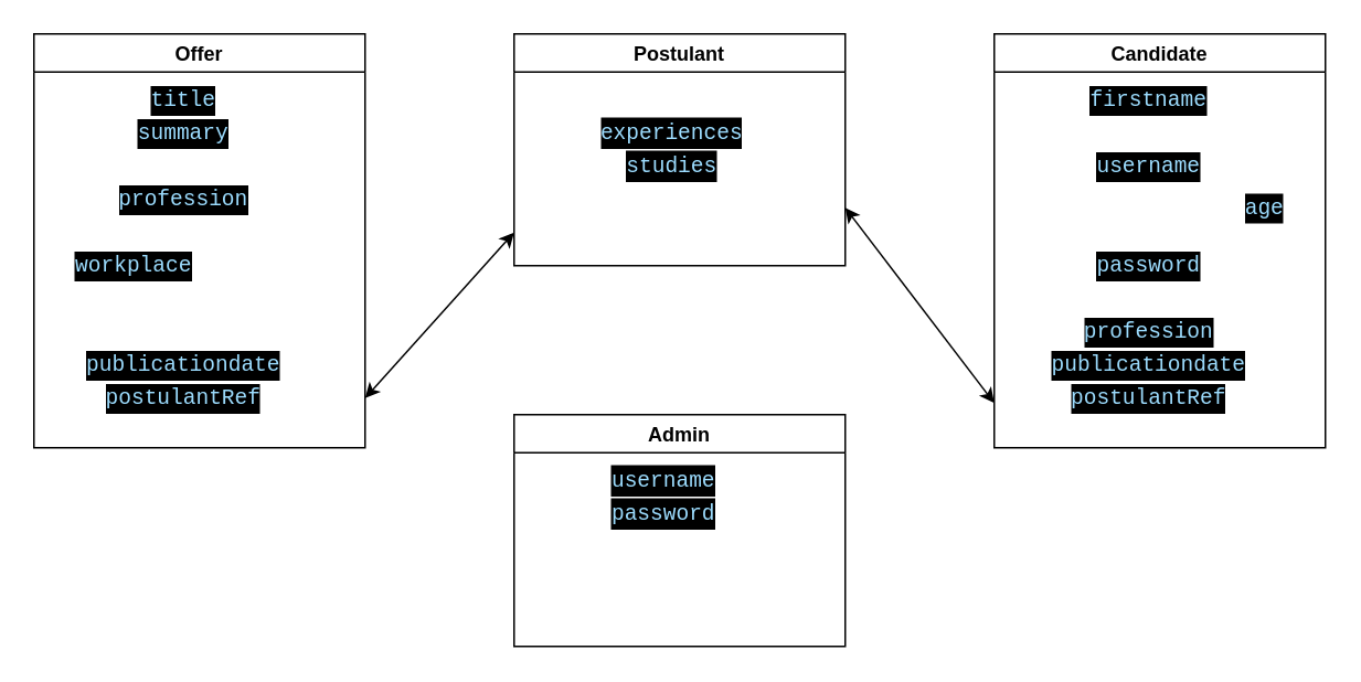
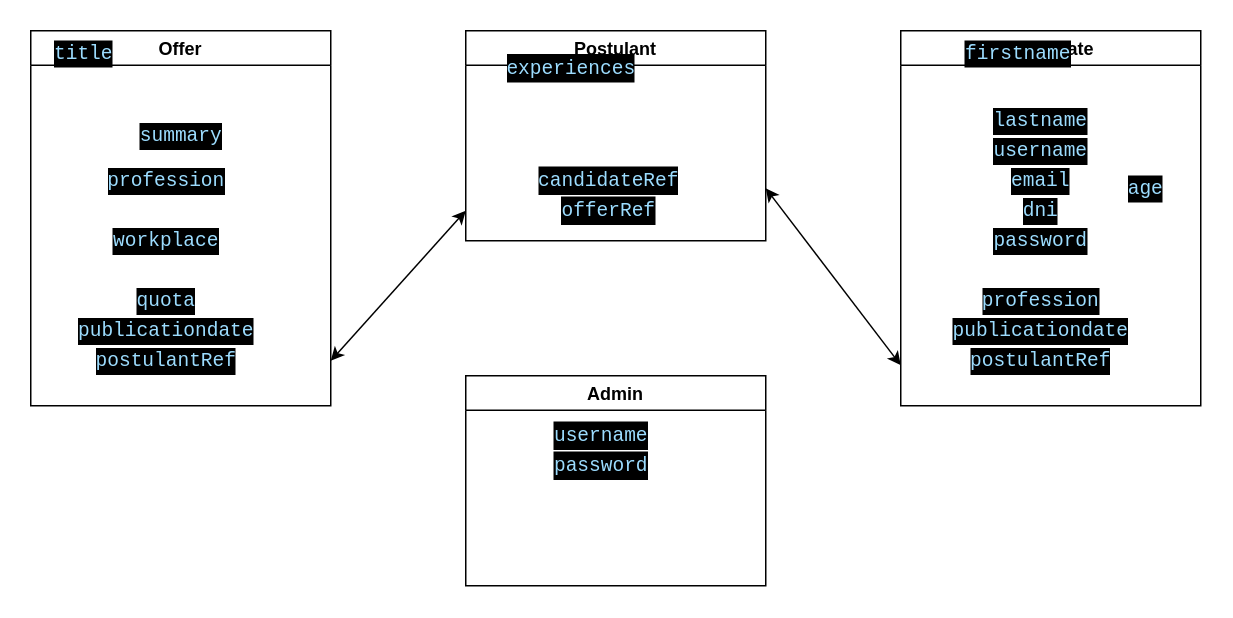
  <mxCell id="0" />
  <mxCell id="1" parent="0" />
  <mxCell id="2" value="Offer" style="swimlane;" vertex="1" parent="1"><mxGeometry x="20" y="20" width="200" height="250" as="geometry" /></mxCell>
- <mxCell id="3" value="&lt;div style=&quot;color: rgb(255 , 255 , 255) ; background-color: rgb(0 , 0 , 0) ; font-family: &amp;#34;fira code retina&amp;#34; , &amp;#34;consolas&amp;#34; , &amp;#34;courier new&amp;#34; , monospace ; font-size: 13px ; line-height: 18px&quot;&gt;&lt;span style=&quot;color: #9cdcfe&quot;&gt;summary&lt;/span&gt;&lt;/div&gt;" style="text;html=1;align=center;verticalAlign=middle;resizable=0;points=[];autosize=1;" vertex="1" parent="2"><mxGeometry x="55" y="50" width="70" height="20" as="geometry" /></mxCell>
- <mxCell id="4" value="&lt;div style=&quot;color: rgb(255 , 255 , 255) ; background-color: rgb(0 , 0 , 0) ; font-family: &amp;#34;fira code retina&amp;#34; , &amp;#34;consolas&amp;#34; , &amp;#34;courier new&amp;#34; , monospace ; font-size: 13px ; line-height: 18px&quot;&gt;&lt;span style=&quot;color: #9cdcfe&quot;&gt;title&lt;/span&gt;&lt;/div&gt;" style="text;html=1;align=center;verticalAlign=middle;resizable=0;points=[];autosize=1;" vertex="1" parent="2"><mxGeometry x="60" y="30" width="60" height="20" as="geometry" /></mxCell>
+ <mxCell id="3" value="&lt;div style=&quot;color: rgb(255 , 255 , 255) ; background-color: rgb(0 , 0 , 0) ; font-family: &amp;#34;fira code retina&amp;#34; , &amp;#34;consolas&amp;#34; , &amp;#34;courier new&amp;#34; , monospace ; font-size: 13px ; line-height: 18px&quot;&gt;&lt;span style=&quot;color: #9cdcfe&quot;&gt;summary&lt;/span&gt;&lt;/div&gt;" style="text;html=1;align=center;verticalAlign=middle;resizable=0;points=[];autosize=1;" vertex="1" parent="2"><mxGeometry x="65" y="60" width="70" height="20" as="geometry" /></mxCell>
+ <mxCell id="4" value="&lt;div style=&quot;color: rgb(255 , 255 , 255) ; background-color: rgb(0 , 0 , 0) ; font-family: &amp;#34;fira code retina&amp;#34; , &amp;#34;consolas&amp;#34; , &amp;#34;courier new&amp;#34; , monospace ; font-size: 13px ; line-height: 18px&quot;&gt;&lt;span style=&quot;color: #9cdcfe&quot;&gt;title&lt;/span&gt;&lt;/div&gt;" style="text;html=1;align=center;verticalAlign=middle;resizable=0;points=[];autosize=1;" vertex="1" parent="2"><mxGeometry x="5" y="5" width="60" height="20" as="geometry" /></mxCell>
  <mxCell id="5" value="&lt;div style=&quot;color: rgb(255 , 255 , 255) ; background-color: rgb(0 , 0 , 0) ; font-family: &amp;#34;fira code retina&amp;#34; , &amp;#34;consolas&amp;#34; , &amp;#34;courier new&amp;#34; , monospace ; font-size: 13px ; line-height: 18px&quot;&gt;&lt;span style=&quot;color: #9cdcfe&quot;&gt;profession&lt;/span&gt;&lt;/div&gt;" style="text;html=1;align=center;verticalAlign=middle;resizable=0;points=[];autosize=1;" vertex="1" parent="2"><mxGeometry x="40" y="90" width="100" height="20" as="geometry" /></mxCell>
- <mxCell id="6" value="&lt;div style=&quot;color: rgb(255 , 255 , 255) ; background-color: rgb(0 , 0 , 0) ; font-family: &amp;#34;fira code retina&amp;#34; , &amp;#34;consolas&amp;#34; , &amp;#34;courier new&amp;#34; , monospace ; font-size: 13px ; line-height: 18px&quot;&gt;&lt;span style=&quot;color: #9cdcfe&quot;&gt;workplace&lt;/span&gt;&lt;/div&gt;" style="text;html=1;align=center;verticalAlign=middle;resizable=0;points=[];autosize=1;" vertex="1" parent="2"><mxGeometry x="15" y="130" width="90" height="20" as="geometry" /></mxCell>
+ <mxCell id="6" value="&lt;div style=&quot;color: rgb(255 , 255 , 255) ; background-color: rgb(0 , 0 , 0) ; font-family: &amp;#34;fira code retina&amp;#34; , &amp;#34;consolas&amp;#34; , &amp;#34;courier new&amp;#34; , monospace ; font-size: 13px ; line-height: 18px&quot;&gt;&lt;span style=&quot;color: #9cdcfe&quot;&gt;workplace&lt;/span&gt;&lt;/div&gt;" style="text;html=1;align=center;verticalAlign=middle;resizable=0;points=[];autosize=1;" vertex="1" parent="2"><mxGeometry x="45" y="130" width="90" height="20" as="geometry" /></mxCell>
+ <mxCell id="7" value="&lt;div style=&quot;color: rgb(255 , 255 , 255) ; background-color: rgb(0 , 0 , 0) ; font-family: &amp;#34;fira code retina&amp;#34; , &amp;#34;consolas&amp;#34; , &amp;#34;courier new&amp;#34; , monospace ; font-size: 13px ; line-height: 18px&quot;&gt;&lt;span style=&quot;color: #9cdcfe&quot;&gt;quota&lt;/span&gt;&lt;/div&gt;" style="text;html=1;align=center;verticalAlign=middle;resizable=0;points=[];autosize=1;" vertex="1" parent="2"><mxGeometry x="60" y="170" width="60" height="20" as="geometry" /></mxCell>
  <mxCell id="8" value="&lt;div style=&quot;color: rgb(255 , 255 , 255) ; background-color: rgb(0 , 0 , 0) ; font-family: &amp;#34;fira code retina&amp;#34; , &amp;#34;consolas&amp;#34; , &amp;#34;courier new&amp;#34; , monospace ; font-size: 13px ; line-height: 18px&quot;&gt;&lt;span style=&quot;color: #9cdcfe&quot;&gt;publicationdate&lt;/span&gt;&lt;/div&gt;" style="text;html=1;align=center;verticalAlign=middle;resizable=0;points=[];autosize=1;" vertex="1" parent="2"><mxGeometry x="20" y="190" width="140" height="20" as="geometry" /></mxCell>
  <mxCell id="9" value="&lt;div style=&quot;color: rgb(255 , 255 , 255) ; background-color: rgb(0 , 0 , 0) ; font-family: &amp;#34;fira code retina&amp;#34; , &amp;#34;consolas&amp;#34; , &amp;#34;courier new&amp;#34; , monospace ; font-size: 13px ; line-height: 18px&quot;&gt;&lt;span style=&quot;color: #9cdcfe&quot;&gt;postulantRef&lt;/span&gt;&lt;/div&gt;" style="text;html=1;align=center;verticalAlign=middle;resizable=0;points=[];autosize=1;" vertex="1" parent="2"><mxGeometry x="35" y="210" width="110" height="20" as="geometry" /></mxCell>
  <mxCell id="10" value="Postulant" style="swimlane;" vertex="1" parent="1"><mxGeometry x="310" y="20" width="200" height="140" as="geometry" /></mxCell>
- <mxCell id="11" value="&lt;div style=&quot;background-color: rgb(0 , 0 , 0) ; line-height: 18px&quot;&gt;&lt;font color=&quot;#9cdcfe&quot; face=&quot;fira code retina, consolas, courier new, monospace&quot;&gt;&lt;span style=&quot;font-size: 13px&quot;&gt;experiences&lt;/span&gt;&lt;/font&gt;&lt;br&gt;&lt;/div&gt;" style="text;html=1;align=center;verticalAlign=middle;resizable=0;points=[];autosize=1;" vertex="1" parent="10"><mxGeometry x="45" y="50" width="100" height="20" as="geometry" /></mxCell>
- <mxCell id="12" value="&lt;div style=&quot;background-color: rgb(0 , 0 , 0) ; line-height: 18px&quot;&gt;&lt;font color=&quot;#9cdcfe&quot; face=&quot;fira code retina, consolas, courier new, monospace&quot;&gt;&lt;span style=&quot;font-size: 13px&quot;&gt;studies&lt;/span&gt;&lt;/font&gt;&lt;br&gt;&lt;/div&gt;" style="text;html=1;align=center;verticalAlign=middle;resizable=0;points=[];autosize=1;" vertex="1" parent="10"><mxGeometry x="60" y="70" width="70" height="20" as="geometry" /></mxCell>
+ <mxCell id="11" value="&lt;div style=&quot;background-color: rgb(0 , 0 , 0) ; line-height: 18px&quot;&gt;&lt;font color=&quot;#9cdcfe&quot; face=&quot;fira code retina, consolas, courier new, monospace&quot;&gt;&lt;span style=&quot;font-size: 13px&quot;&gt;experiences&lt;/span&gt;&lt;/font&gt;&lt;br&gt;&lt;/div&gt;" style="text;html=1;align=center;verticalAlign=middle;resizable=0;points=[];autosize=1;" vertex="1" parent="10"><mxGeometry x="20" y="15" width="100" height="20" as="geometry" /></mxCell>
+ <mxCell id="13" value="&lt;div style=&quot;background-color: rgb(0 , 0 , 0) ; line-height: 18px&quot;&gt;&lt;span style=&quot;color: rgb(156 , 220 , 254) ; font-family: &amp;#34;fira code retina&amp;#34; , &amp;#34;consolas&amp;#34; , &amp;#34;courier new&amp;#34; , monospace ; font-size: 13px&quot;&gt;candidateRef&lt;/span&gt;&lt;br&gt;&lt;/div&gt;" style="text;html=1;align=center;verticalAlign=middle;resizable=0;points=[];autosize=1;" vertex="1" parent="10"><mxGeometry x="40" y="90" width="110" height="20" as="geometry" /></mxCell>
+ <mxCell id="14" value="&lt;div style=&quot;background-color: rgb(0 , 0 , 0) ; line-height: 18px&quot;&gt;&lt;span style=&quot;color: rgb(156 , 220 , 254) ; font-family: &amp;#34;fira code retina&amp;#34; , &amp;#34;consolas&amp;#34; , &amp;#34;courier new&amp;#34; , monospace ; font-size: 13px&quot;&gt;offerRef&lt;/span&gt;&lt;br&gt;&lt;/div&gt;" style="text;html=1;align=center;verticalAlign=middle;resizable=0;points=[];autosize=1;" vertex="1" parent="10"><mxGeometry x="55" y="110" width="80" height="20" as="geometry" /></mxCell>
  <mxCell id="15" value="Candidate" style="swimlane;" vertex="1" parent="1"><mxGeometry x="600" y="20" width="200" height="250" as="geometry" /></mxCell>
+ <mxCell id="16" value="&lt;div style=&quot;color: rgb(255 , 255 , 255) ; background-color: rgb(0 , 0 , 0) ; font-family: &amp;#34;fira code retina&amp;#34; , &amp;#34;consolas&amp;#34; , &amp;#34;courier new&amp;#34; , monospace ; font-size: 13px ; line-height: 18px&quot;&gt;&lt;div style=&quot;font-family: &amp;#34;fira code retina&amp;#34; , &amp;#34;consolas&amp;#34; , &amp;#34;courier new&amp;#34; , monospace ; line-height: 18px&quot;&gt;&lt;span style=&quot;color: #9cdcfe&quot;&gt;lastname&lt;/span&gt;&lt;/div&gt;&lt;/div&gt;" style="text;html=1;align=center;verticalAlign=middle;resizable=0;points=[];autosize=1;" vertex="1" parent="15"><mxGeometry x="53" y="50" width="80" height="20" as="geometry" /></mxCell>
  <mxCell id="17" value="&lt;div style=&quot;color: rgb(255 , 255 , 255) ; background-color: rgb(0 , 0 , 0) ; font-family: &amp;#34;fira code retina&amp;#34; , &amp;#34;consolas&amp;#34; , &amp;#34;courier new&amp;#34; , monospace ; font-size: 13px ; line-height: 18px&quot;&gt;&lt;div style=&quot;font-family: &amp;#34;fira code retina&amp;#34; , &amp;#34;consolas&amp;#34; , &amp;#34;courier new&amp;#34; , monospace ; line-height: 18px&quot;&gt;&lt;span style=&quot;color: #9cdcfe&quot;&gt;username&lt;/span&gt;&lt;/div&gt;&lt;/div&gt;" style="text;html=1;align=center;verticalAlign=middle;resizable=0;points=[];autosize=1;" vertex="1" parent="15"><mxGeometry x="53" y="70" width="80" height="20" as="geometry" /></mxCell>
- <mxCell id="18" value="&lt;div style=&quot;color: rgb(255 , 255 , 255) ; background-color: rgb(0 , 0 , 0) ; font-family: &amp;#34;fira code retina&amp;#34; , &amp;#34;consolas&amp;#34; , &amp;#34;courier new&amp;#34; , monospace ; font-size: 13px ; line-height: 18px&quot;&gt;&lt;div style=&quot;font-family: &amp;#34;fira code retina&amp;#34; , &amp;#34;consolas&amp;#34; , &amp;#34;courier new&amp;#34; , monospace ; line-height: 18px&quot;&gt;&lt;span style=&quot;color: #9cdcfe&quot;&gt;firstname&lt;/span&gt;&lt;/div&gt;&lt;/div&gt;" style="text;html=1;align=center;verticalAlign=middle;resizable=0;points=[];autosize=1;" vertex="1" parent="15"><mxGeometry x="48" y="30" width="90" height="20" as="geometry" /></mxCell>
+ <mxCell id="18" value="&lt;div style=&quot;color: rgb(255 , 255 , 255) ; background-color: rgb(0 , 0 , 0) ; font-family: &amp;#34;fira code retina&amp;#34; , &amp;#34;consolas&amp;#34; , &amp;#34;courier new&amp;#34; , monospace ; font-size: 13px ; line-height: 18px&quot;&gt;&lt;div style=&quot;font-family: &amp;#34;fira code retina&amp;#34; , &amp;#34;consolas&amp;#34; , &amp;#34;courier new&amp;#34; , monospace ; line-height: 18px&quot;&gt;&lt;span style=&quot;color: #9cdcfe&quot;&gt;firstname&lt;/span&gt;&lt;/div&gt;&lt;/div&gt;" style="text;html=1;align=center;verticalAlign=middle;resizable=0;points=[];autosize=1;" vertex="1" parent="15"><mxGeometry x="33" y="5" width="90" height="20" as="geometry" /></mxCell>
+ <mxCell id="19" value="&lt;div style=&quot;color: rgb(255 , 255 , 255) ; background-color: rgb(0 , 0 , 0) ; font-family: &amp;#34;fira code retina&amp;#34; , &amp;#34;consolas&amp;#34; , &amp;#34;courier new&amp;#34; , monospace ; font-size: 13px ; line-height: 18px&quot;&gt;&lt;div style=&quot;font-family: &amp;#34;fira code retina&amp;#34; , &amp;#34;consolas&amp;#34; , &amp;#34;courier new&amp;#34; , monospace ; line-height: 18px&quot;&gt;&lt;span style=&quot;color: #9cdcfe&quot;&gt;email&lt;/span&gt;&lt;/div&gt;&lt;/div&gt;" style="text;html=1;align=center;verticalAlign=middle;resizable=0;points=[];autosize=1;" vertex="1" parent="15"><mxGeometry x="63" y="90" width="60" height="20" as="geometry" /></mxCell>
+ <mxCell id="20" value="&lt;div style=&quot;color: rgb(255 , 255 , 255) ; background-color: rgb(0 , 0 , 0) ; font-family: &amp;#34;fira code retina&amp;#34; , &amp;#34;consolas&amp;#34; , &amp;#34;courier new&amp;#34; , monospace ; font-size: 13px ; line-height: 18px&quot;&gt;&lt;div style=&quot;font-family: &amp;#34;fira code retina&amp;#34; , &amp;#34;consolas&amp;#34; , &amp;#34;courier new&amp;#34; , monospace ; line-height: 18px&quot;&gt;&lt;span style=&quot;color: #9cdcfe&quot;&gt;dni&lt;/span&gt;&lt;/div&gt;&lt;/div&gt;" style="text;html=1;align=center;verticalAlign=middle;resizable=0;points=[];autosize=1;" vertex="1" parent="15"><mxGeometry x="73" y="110" width="40" height="20" as="geometry" /></mxCell>
  <mxCell id="21" value="&lt;div style=&quot;color: rgb(255 , 255 , 255) ; background-color: rgb(0 , 0 , 0) ; font-family: &amp;#34;fira code retina&amp;#34; , &amp;#34;consolas&amp;#34; , &amp;#34;courier new&amp;#34; , monospace ; font-size: 13px ; line-height: 18px&quot;&gt;&lt;div style=&quot;font-family: &amp;#34;fira code retina&amp;#34; , &amp;#34;consolas&amp;#34; , &amp;#34;courier new&amp;#34; , monospace ; line-height: 18px&quot;&gt;&lt;span style=&quot;color: #9cdcfe&quot;&gt;password&lt;/span&gt;&lt;/div&gt;&lt;/div&gt;" style="text;html=1;align=center;verticalAlign=middle;resizable=0;points=[];autosize=1;" vertex="1" parent="15"><mxGeometry x="53" y="130" width="80" height="20" as="geometry" /></mxCell>
  <mxCell id="22" value="&lt;div style=&quot;color: rgb(255 , 255 , 255) ; background-color: rgb(0 , 0 , 0) ; font-family: &amp;#34;fira code retina&amp;#34; , &amp;#34;consolas&amp;#34; , &amp;#34;courier new&amp;#34; , monospace ; font-size: 13px ; line-height: 18px&quot;&gt;&lt;div style=&quot;font-family: &amp;#34;fira code retina&amp;#34; , &amp;#34;consolas&amp;#34; , &amp;#34;courier new&amp;#34; , monospace ; line-height: 18px&quot;&gt;&lt;span style=&quot;color: #9cdcfe&quot;&gt;age&lt;/span&gt;&lt;/div&gt;&lt;/div&gt;" style="text;html=1;align=center;verticalAlign=middle;resizable=0;points=[];autosize=1;" vertex="1" parent="15"><mxGeometry x="143" y="95" width="40" height="20" as="geometry" /></mxCell>
  <mxCell id="23" value="&lt;div style=&quot;color: rgb(255 , 255 , 255) ; background-color: rgb(0 , 0 , 0) ; font-family: &amp;#34;fira code retina&amp;#34; , &amp;#34;consolas&amp;#34; , &amp;#34;courier new&amp;#34; , monospace ; font-size: 13px ; line-height: 18px&quot;&gt;&lt;div style=&quot;font-family: &amp;#34;fira code retina&amp;#34; , &amp;#34;consolas&amp;#34; , &amp;#34;courier new&amp;#34; , monospace ; line-height: 18px&quot;&gt;&lt;span style=&quot;color: #9cdcfe&quot;&gt;profession&lt;/span&gt;&lt;/div&gt;&lt;/div&gt;" style="text;html=1;align=center;verticalAlign=middle;resizable=0;points=[];autosize=1;" vertex="1" parent="15"><mxGeometry x="43" y="170" width="100" height="20" as="geometry" /></mxCell>
  <mxCell id="24" value="&lt;div style=&quot;color: rgb(255 , 255 , 255) ; background-color: rgb(0 , 0 , 0) ; font-family: &amp;#34;fira code retina&amp;#34; , &amp;#34;consolas&amp;#34; , &amp;#34;courier new&amp;#34; , monospace ; font-size: 13px ; line-height: 18px&quot;&gt;&lt;span style=&quot;color: #9cdcfe&quot;&gt;publicationdate&lt;/span&gt;&lt;/div&gt;" style="text;html=1;align=center;verticalAlign=middle;resizable=0;points=[];autosize=1;" vertex="1" parent="15"><mxGeometry x="23" y="190" width="140" height="20" as="geometry" /></mxCell>
  <mxCell id="25" value="&lt;div style=&quot;color: rgb(255 , 255 , 255) ; background-color: rgb(0 , 0 , 0) ; font-family: &amp;#34;fira code retina&amp;#34; , &amp;#34;consolas&amp;#34; , &amp;#34;courier new&amp;#34; , monospace ; font-size: 13px ; line-height: 18px&quot;&gt;&lt;div style=&quot;font-family: &amp;#34;fira code retina&amp;#34; , &amp;#34;consolas&amp;#34; , &amp;#34;courier new&amp;#34; , monospace ; line-height: 18px&quot;&gt;&lt;span style=&quot;color: rgb(156 , 220 , 254)&quot;&gt;postulantRef&lt;/span&gt;&lt;br&gt;&lt;/div&gt;&lt;/div&gt;" style="text;html=1;align=center;verticalAlign=middle;resizable=0;points=[];autosize=1;" vertex="1" parent="15"><mxGeometry x="38" y="210" width="110" height="20" as="geometry" /></mxCell>
  <mxCell id="26" value="" style="endArrow=classic;startArrow=classic;html=1;" edge="1" parent="1"><mxGeometry width="50" height="50" relative="1" as="geometry"><mxPoint x="220" y="240" as="sourcePoint" /><mxPoint x="310" y="140" as="targetPoint" /></mxGeometry></mxCell>
  <mxCell id="27" value="" style="endArrow=classic;startArrow=classic;html=1;exitX=1;exitY=0.75;exitDx=0;exitDy=0;" edge="1" parent="1" source="10"><mxGeometry width="50" height="50" relative="1" as="geometry"><mxPoint x="510" y="170" as="sourcePoint" /><mxPoint x="600" y="243" as="targetPoint" /></mxGeometry></mxCell>
  <mxCell id="28" value="Admin" style="swimlane;" vertex="1" parent="1"><mxGeometry x="310" y="250" width="200" height="140" as="geometry" /></mxCell>
  <mxCell id="29" value="&lt;div style=&quot;background-color: rgb(0 , 0 , 0) ; line-height: 18px&quot;&gt;&lt;font color=&quot;#9cdcfe&quot; face=&quot;fira code retina, consolas, courier new, monospace&quot;&gt;&lt;span style=&quot;font-size: 13px&quot;&gt;password&lt;/span&gt;&lt;/font&gt;&lt;br&gt;&lt;/div&gt;" style="text;html=1;align=center;verticalAlign=middle;resizable=0;points=[];autosize=1;" vertex="1" parent="28"><mxGeometry x="50" y="50" width="80" height="20" as="geometry" /></mxCell>
  <mxCell id="30" value="&lt;div style=&quot;background-color: rgb(0 , 0 , 0) ; line-height: 18px&quot;&gt;&lt;font color=&quot;#9cdcfe&quot; face=&quot;fira code retina, consolas, courier new, monospace&quot;&gt;&lt;span style=&quot;font-size: 13px&quot;&gt;username&lt;/span&gt;&lt;/font&gt;&lt;br&gt;&lt;/div&gt;" style="text;html=1;align=center;verticalAlign=middle;resizable=0;points=[];autosize=1;" vertex="1" parent="28"><mxGeometry x="50" y="30" width="80" height="20" as="geometry" /></mxCell>
